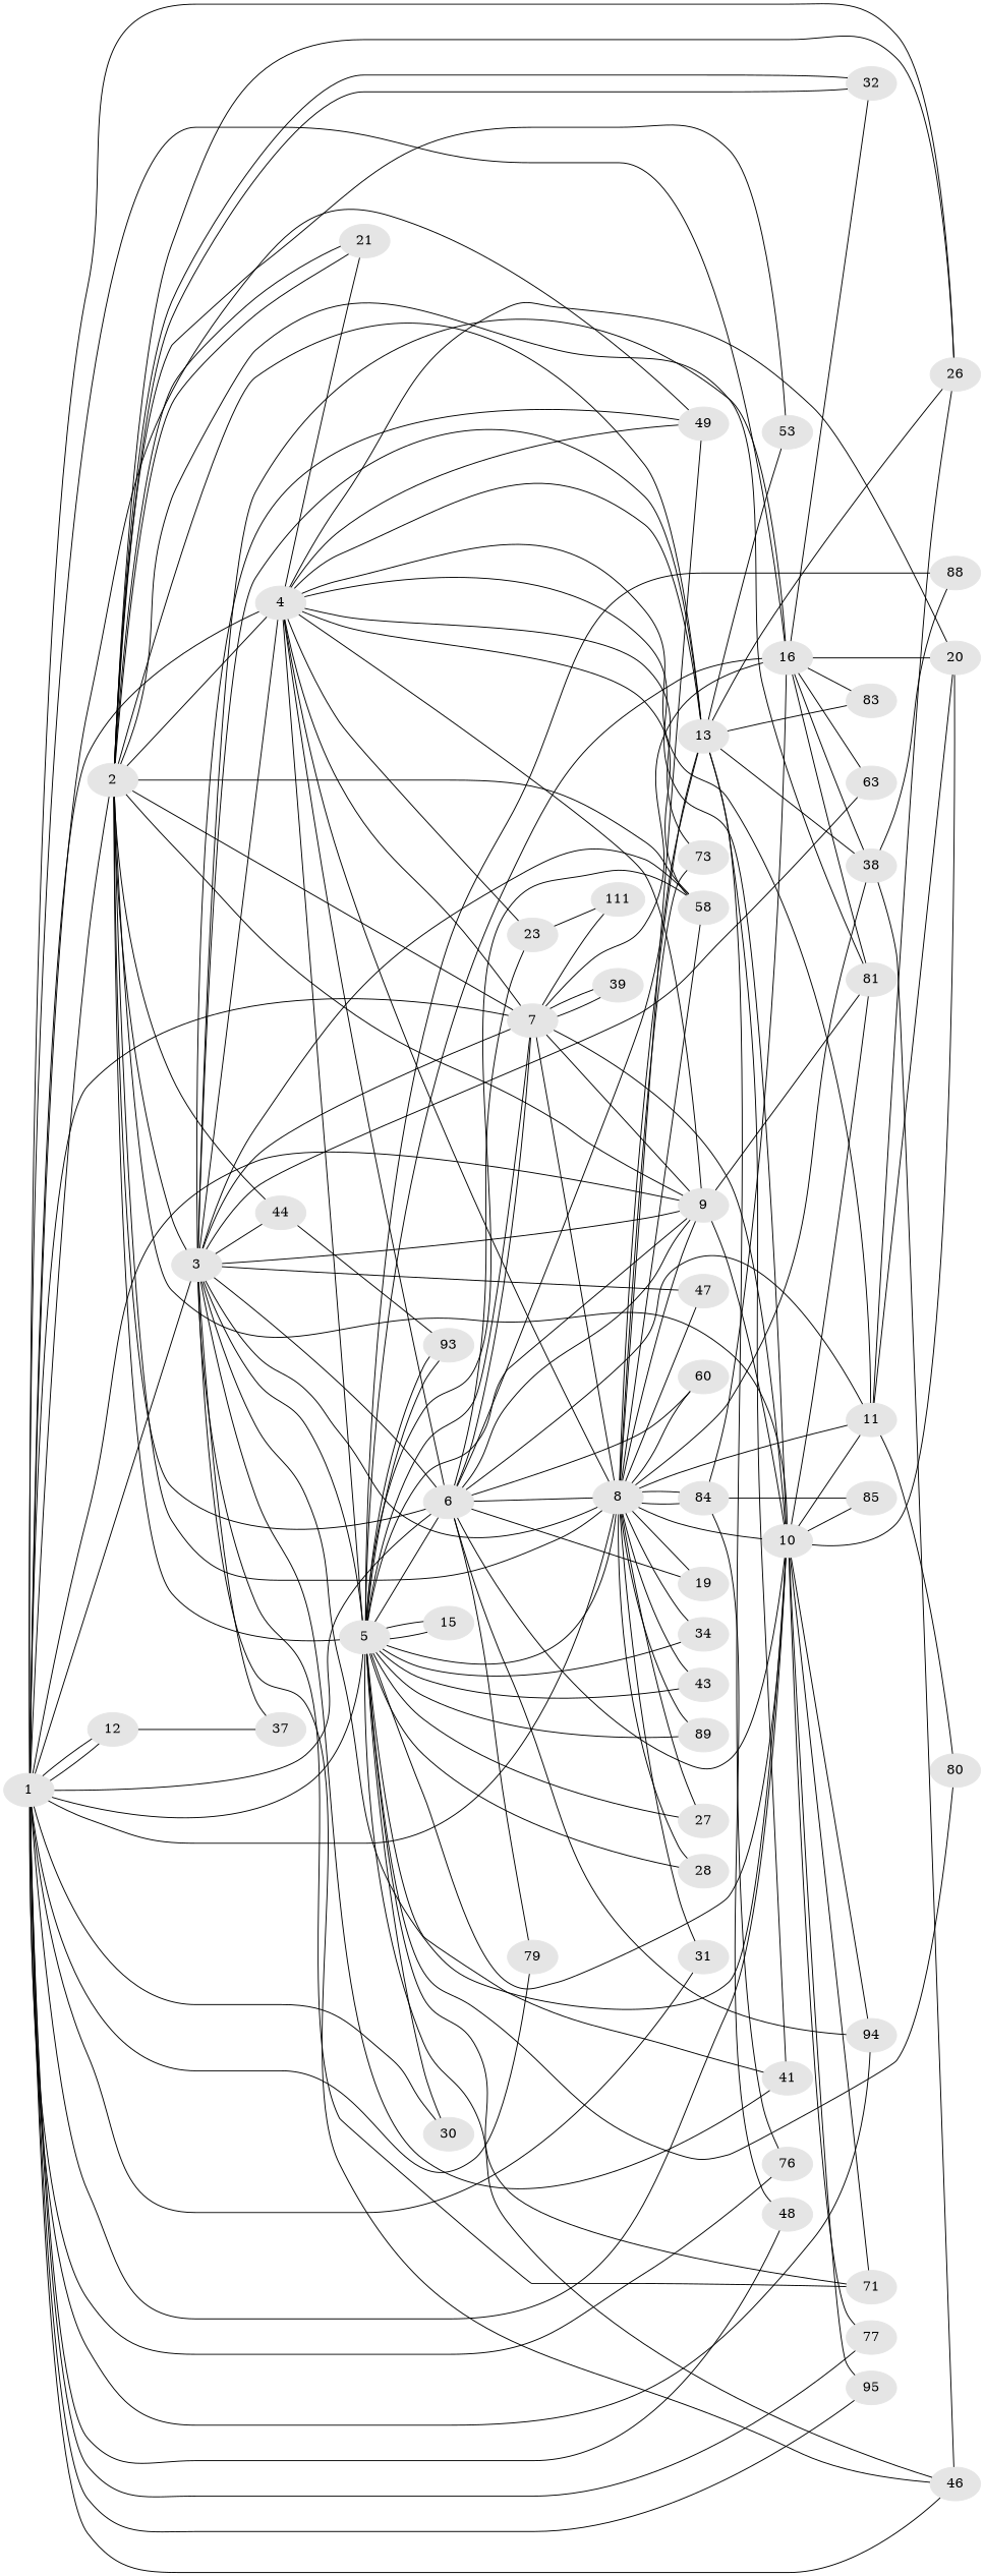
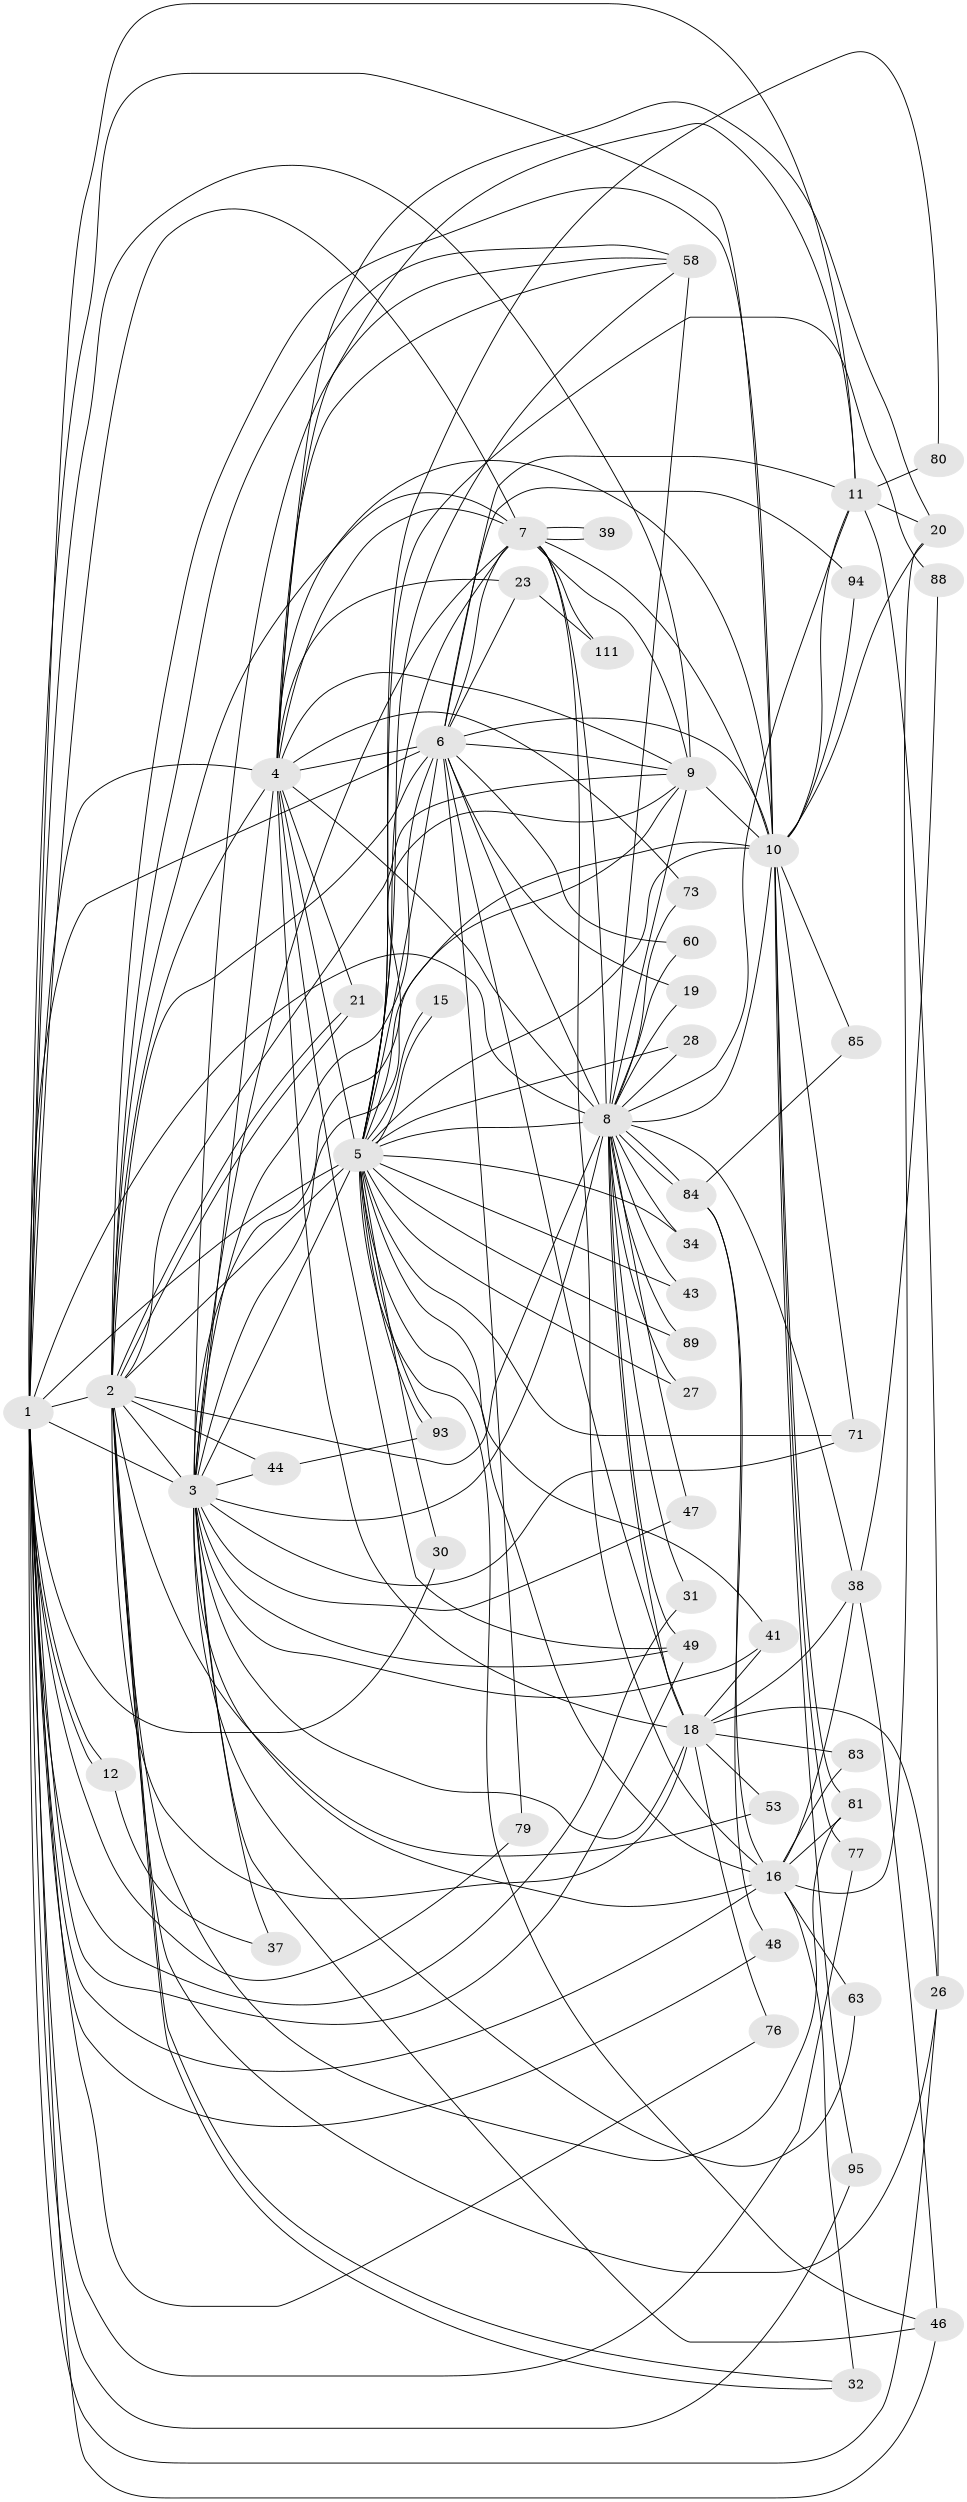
  graph {
    rankdir=LR
    node [color=gray90 style=filled]
    1 [super="+24"]
    2
    3 [super="+56"]
    4 [super="+68+29+22+59+91"]
    5
    6
    7
    8 [super="+82+54+55+18"]
    9 [super="+61+90"]
    10
    11 [super="+74+108+42+64"]
    12
    16 [super="+50+35+45+36+52"]
    26
    30
    31 [super="+86"]
    46 [super="+75"]
    48
    49 [super="+84+67"]
    76
    77
    79
    95
-   13 [super="+51+25+33"]
+   13 [super="+51+25+33" label=18]
    21 [super="+40"]
    32
    44
    53
    58 [super="+70+62"]
    81 [super="+102"]
    37
    41 [super="+101"]
    47
    63
    71 [super="+92"]
    20 [super="+114+57"]
    23
    73
    15
    27
    28
    34
    43
    80
    88 [super="+98"]
    89
    93 [super="+105"]
    19
    60 [super="+104"]
    94
    111
    39
    n53 [label=84]
    38 [super="+78+66"]
    85
    83
    1 -- 2
    1 -- 3
    1 -- 4 [weight=5]
    1 -- 5 [weight=2]
    1 -- 6
    1 -- 7
    1 -- 8 [weight=3]
    1 -- 9
    1 -- 10
-   1 -- 94
+   1 -- 11
    1 -- 12
    1 -- 12
    1 -- 16 [weight=2]
    1 -- 26
    1 -- 30
    1 -- 31 [weight=2]
    1 -- 46
    1 -- 48
    1 -- 49
    1 -- 76
    1 -- 77
    1 -- 79
    1 -- 95
    2 -- 3
    2 -- 4
    2 -- 5
    2 -- 6
    2 -- 7
    2 -- 8
    2 -- 9 [weight=2]
    2 -- 10
    2 -- 26
    2 -- 13 [weight=2]
    2 -- 21
    2 -- 21
    2 -- 32
    2 -- 32
    2 -- 44
    2 -- 53
    2 -- 58
    2 -- 81
    3 -- 4
    3 -- 5
    3 -- 6
    3 -- 7
    3 -- 8 [weight=2]
    3 -- 9
    3 -- 10
    3 -- 16
    3 -- 46
    3 -- 49
    3 -- 13
    3 -- 44
    3 -- 58 [weight=2]
    3 -- 37
    3 -- 41
    3 -- 47
    3 -- 63
    3 -- 71
    4 -- 5
    4 -- 6
    4 -- 7
    4 -- 8
    4 -- 9 [weight=2]
    4 -- 10 [weight=2]
    4 -- 11
    4 -- 49
    4 -- 13
    4 -- 21 [weight=2]
    4 -- 58
    4 -- 20
    4 -- 23
    4 -- 73
    5 -- 6
    5 -- 7
    5 -- 8
    5 -- 9 [weight=2]
    5 -- 10
    5 -- 16 [weight=2]
    5 -- 30
    5 -- 46
    5 -- 58
    5 -- 41
    5 -- 71
    5 -- 15
    5 -- 15
    5 -- 27
    5 -- 28
    5 -- 34
    5 -- 43
    5 -- 80
    5 -- 88 [weight=2]
    5 -- 89
    5 -- 93
    5 -- 93
    6 -- 7
    6 -- 8 [weight=2]
    6 -- 9
    6 -- 10
    6 -- 11
    6 -- 79
    6 -- 13
    6 -- 23
    6 -- 19
    6 -- 60
    6 -- 94
    7 -- 8
    7 -- 9
    7 -- 10
    7 -- 16
    7 -- 111
    7 -- 39
    7 -- 39
    8 -- 9 [weight=2]
    8 -- 10 [weight=3]
    8 -- 11
    8 -- 31
    8 -- 49
    8 -- 13 [weight=2]
    8 -- 58
    8 -- 47
    8 -- 73
    8 -- 27
    8 -- 28
    8 -- 34
    8 -- 43
    8 -- 89
    8 -- 19
    8 -- 60
    8 -- n53
    8 -- n53
    8 -- 38 [weight=2]
    9 -- 10
-   9 -- 81
    10 -- 11
    10 -- 77
    10 -- 95
    10 -- 81
    10 -- 71
    10 -- 20
    10 -- 94
    10 -- 85
    11 -- 26
    11 -- 20
    11 -- 80
    12 -- 37
    16 -- 32
    16 -- 81
    16 -- 63
    16 -- 20 [weight=2]
    16 -- 38
    16 -- 83
    13 -- 26
    13 -- 76
    13 -- 53
    13 -- 41
    13 -- 38
    13 -- 83
    44 -- 93
    23 -- 111
    n53 -- 16
    n53 -- 48
    n53 -- 85
    38 -- 46
    38 -- 88
  }
